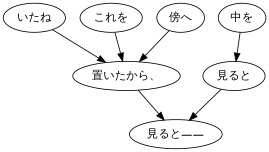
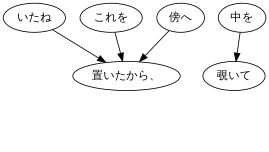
  digraph {
    n1 [label="いたね"]
    n2 [label="置いたから、"]
-   n3 [label="見ると——"]
    n4 [label="これを"]
    n5 [label="傍へ"]
    n6 [label="中を"]
-   n7 [label="見ると"]
+   n7 [label="覗いて"]
    n1 -> n2
-   n2 -> n3
    n4 -> n2
    n5 -> n2
    n6 -> n7
-   n7 -> n3
  }
